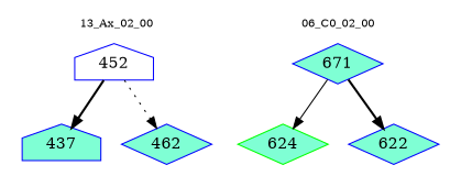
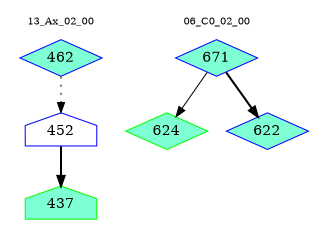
  digraph {
    node [color=blue fillcolor=aquamarine shape=diamond style=filled]
    edge [color=black style=bold]
    n1 [fillcolor=white label=452 shape=house]
-   n2 [label=437 shape=house]
+   n2 [color=green label=437 shape=house]
    n3 [label=462]
    n4 [label=671]
    n5 [color=green label=624]
    n6 [label=622]
    subgraph cluster_1 {
      color=white
      fontsize=10
      label="13_Ax_02_00"
      n1
      n2
      n3
    }
    subgraph cluster_2 {
      color=white
      fontsize=10
      label="06_C0_02_00"
      n4
      n5
      n6
    }
    n1 -> n2
-   n1 -> n3 [style=dotted]
+   n3 -> n1 [style=dotted]
    n4 -> n5 [style=solid]
    n4 -> n6
  }
